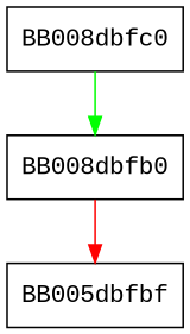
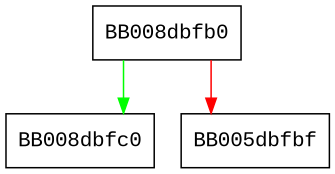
  digraph {
    fontname="Liberation Mono"
    splines=ortho
    node [fontname="Liberation Mono" shape=box]
    edge [fontname="Liberation Mono"]
    BB008dbfb0
    BB008dbfc0
    n3 [label=BB005dbfbf]
-   BB008dbfc0 -> BB008dbfb0 [color=green]
+   BB008dbfb0 -> BB008dbfc0 [color=green]
    BB008dbfb0 -> n3 [color=red]
  }
